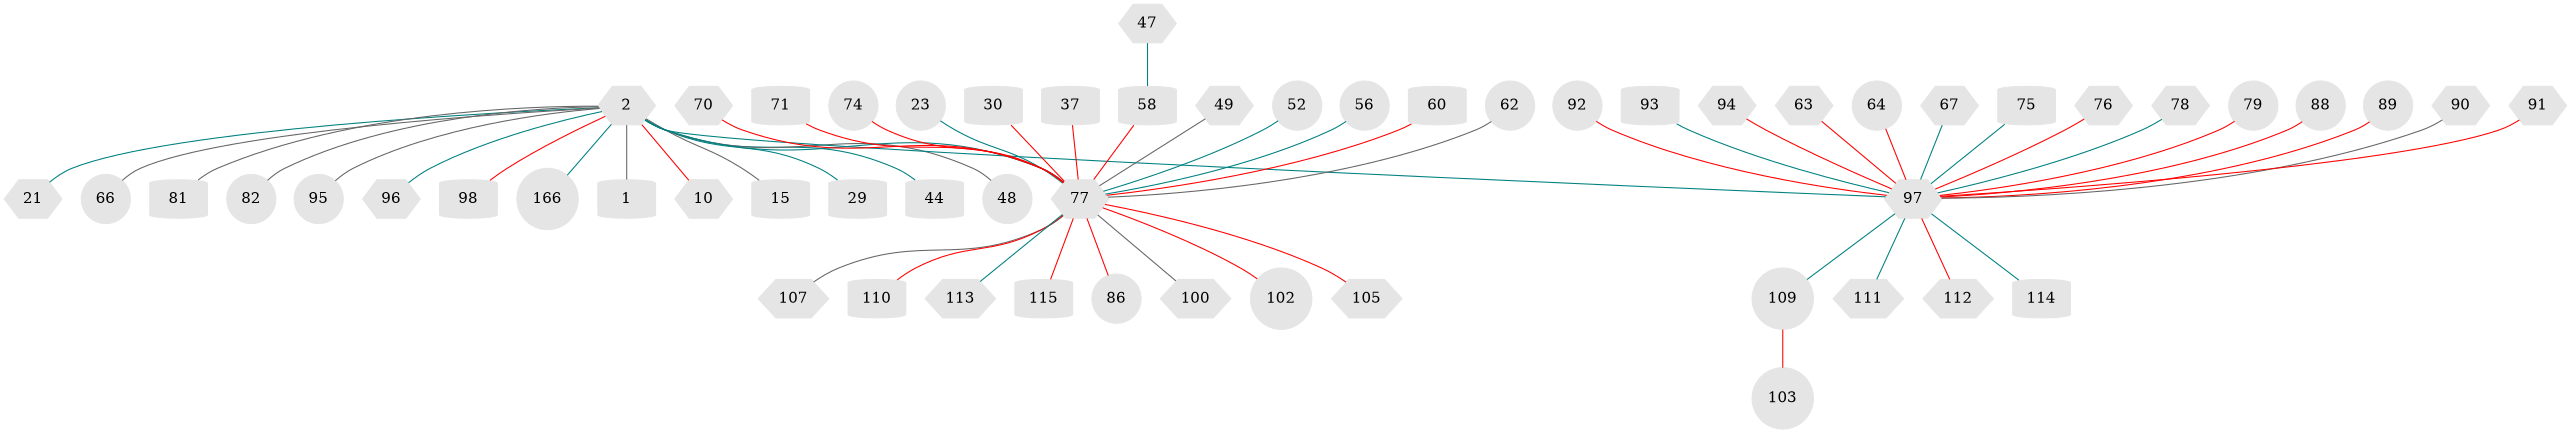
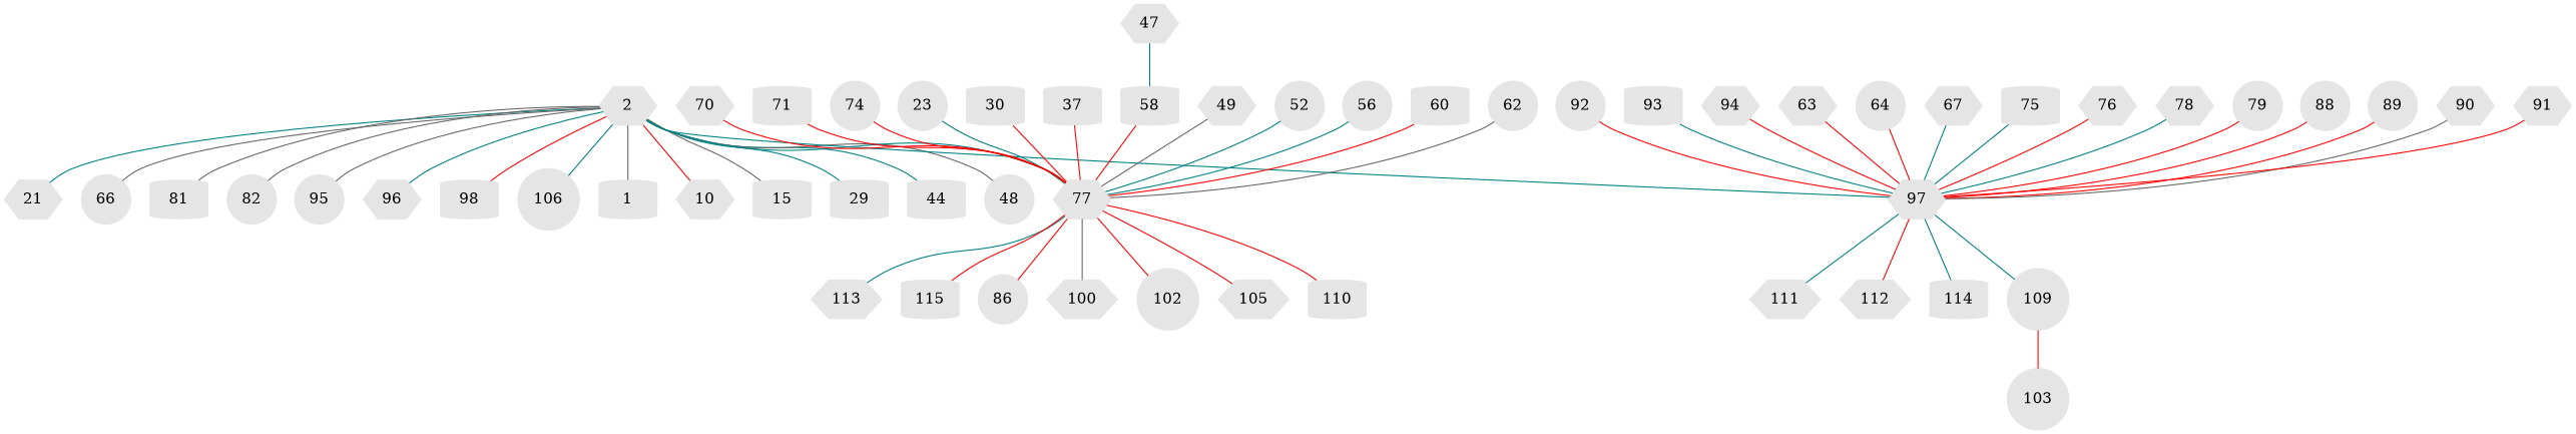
  graph {
    node [color=gray90 shape=hexagon style=filled]
    edge [color=red]
    n1 [label=1 shape=cylinder]
    2
    10
    15 [shape=cylinder]
    29 [shape=cylinder]
    44 [shape=cylinder]
    48 [shape=circle super="+1+28+46"]
    n8 [label=21]
    66 [shape=circle]
    77 [super="+8+73+68"]
    81 [shape=cylinder]
    82 [shape=circle]
    95 [shape=circle]
    96 [super="+80"]
    97 [super="+22+39+27+83+24"]
    98 [shape=cylinder super="+61"]
-   106 [shape=circle super="+59" label=166]
+   106 [shape=circle super="+59"]
    86 [shape=circle]
    100
    102 [shape=circle]
    105 [super="+104"]
-   107
    110 [shape=cylinder super="+108"]
    113
    115 [shape=cylinder super="+34"]
    109 [shape=circle super="+45+99+101"]
    111 [super="+87"]
    112
    114 [shape=cylinder super="+38"]
    23 [shape=circle]
    30 [shape=cylinder]
    37 [shape=cylinder]
    58 [shape=cylinder super="+26"]
    47
    49 [super="+41"]
    52 [shape=circle]
    56 [shape=circle super="+50"]
    60 [shape=cylinder]
    62 [shape=circle]
    63
    64 [shape=circle]
    67
    70
    71 [shape=cylinder]
    74 [shape=circle]
    75 [shape=cylinder]
    76
    78
    79 [shape=circle super="+53"]
    88 [shape=circle]
    89 [shape=circle super="+13+85"]
    90 [super="+69+84"]
    91
    92 [shape=circle]
    93 [shape=cylinder super="+54"]
    94
    103 [shape=circle]
    2 -- n1 [color=gray40]
    2 -- 10
    2 -- 15 [color=gray40]
    2 -- 29 [color=teal]
    2 -- 44 [color=teal]
    2 -- 48 [color=gray40]
    2 -- n8 [color=teal]
    2 -- 66 [color=gray40]
    2 -- 77 [color=teal weight=4]
    2 -- 81 [color=gray40]
    2 -- 82 [color=gray40]
    2 -- 95 [color=gray40]
    2 -- 96 [color=teal]
    2 -- 97 [color=teal weight=4]
    2 -- 98
    2 -- 106 [color=teal]
    77 -- 86
    77 -- 100 [color=gray40]
    77 -- 102
    77 -- 105
-   77 -- 107 [color=gray40]
    77 -- 110
    77 -- 113 [color=teal]
    77 -- 115
    97 -- 109 [color=teal]
    97 -- 111 [color=teal]
    97 -- 112
    97 -- 114 [color=teal]
    109 -- 103
    23 -- 77 [color=teal]
    30 -- 77
    37 -- 77
    58 -- 77 [weight=2]
    47 -- 58 [color=teal]
    49 -- 77 [color=gray40]
    52 -- 77 [color=teal]
    56 -- 77 [color=teal]
    60 -- 77
    62 -- 77 [color=gray40]
    63 -- 97
    64 -- 97
    67 -- 97 [color=teal]
    70 -- 77
    71 -- 77
    74 -- 77
    75 -- 97 [color=teal]
    76 -- 97
    78 -- 97 [color=teal]
    79 -- 97
    88 -- 97
    89 -- 97
    90 -- 97 [color=gray40]
    91 -- 97
    92 -- 97
    93 -- 97 [color=teal]
    94 -- 97
  }
